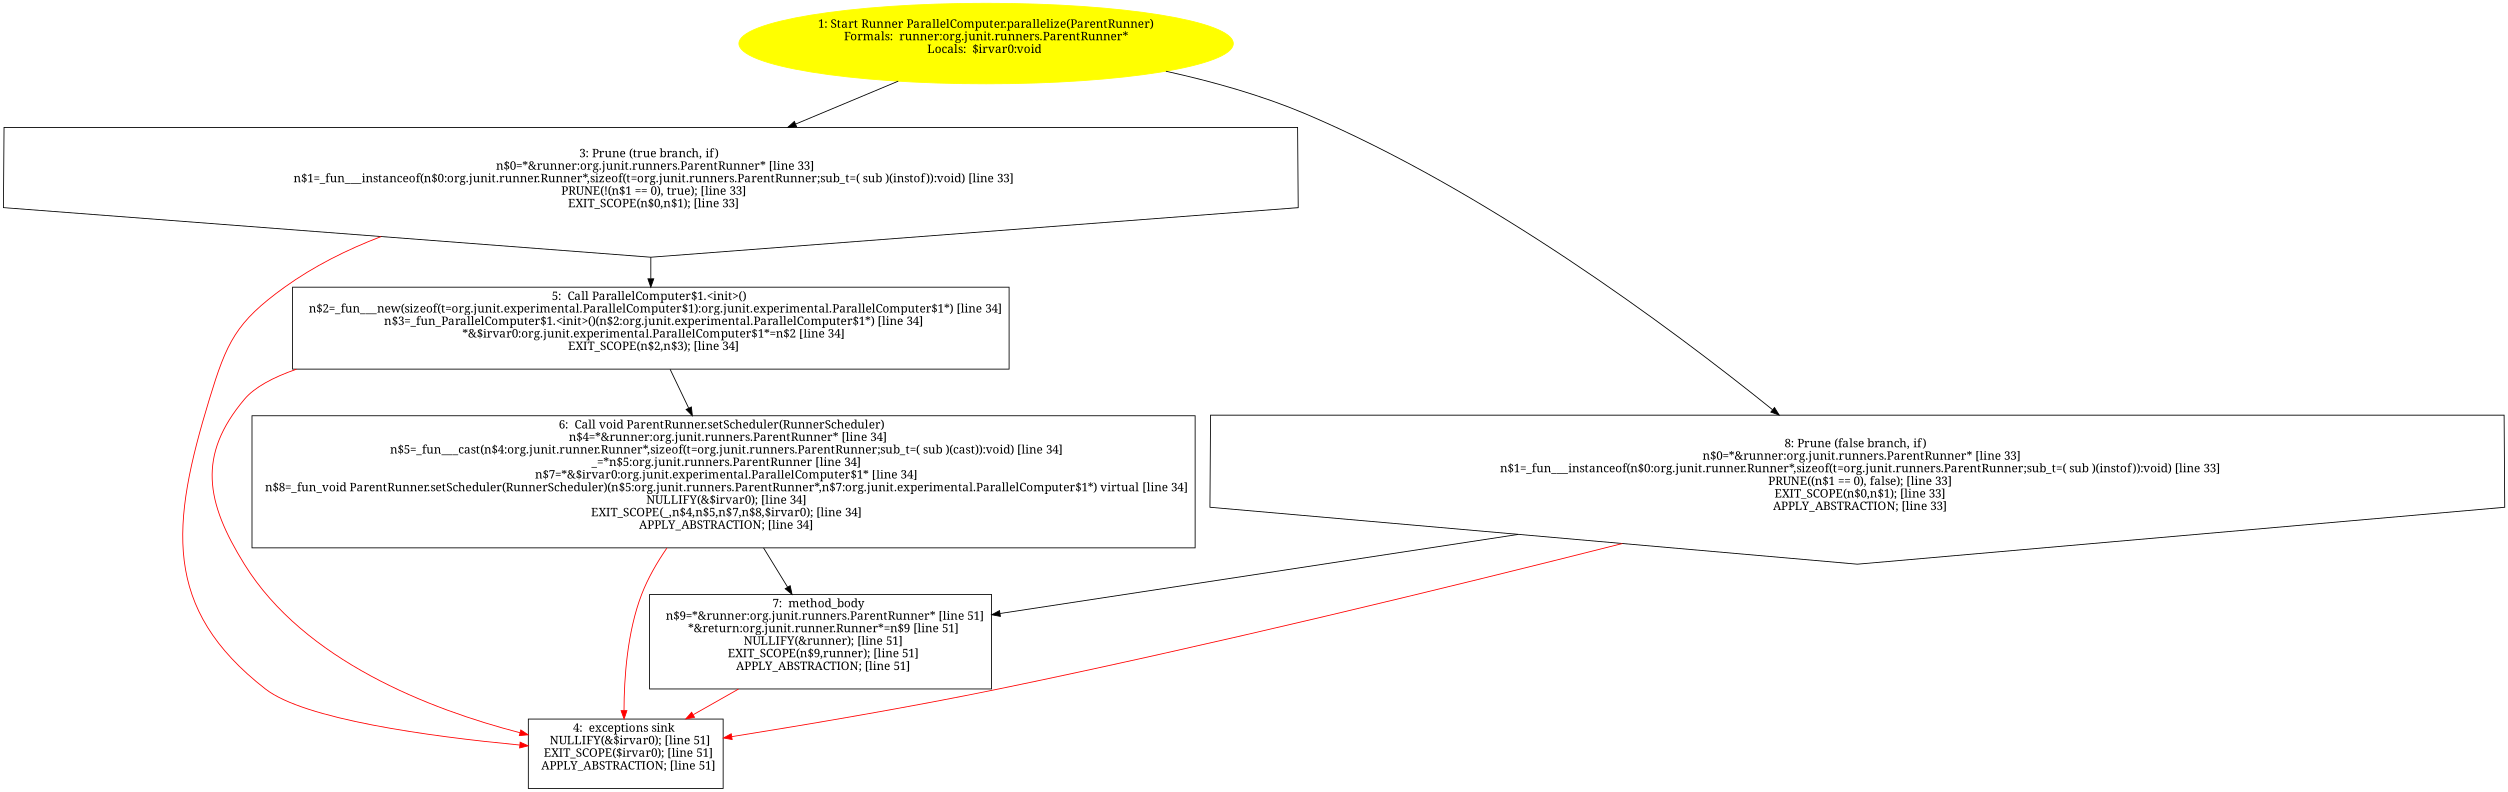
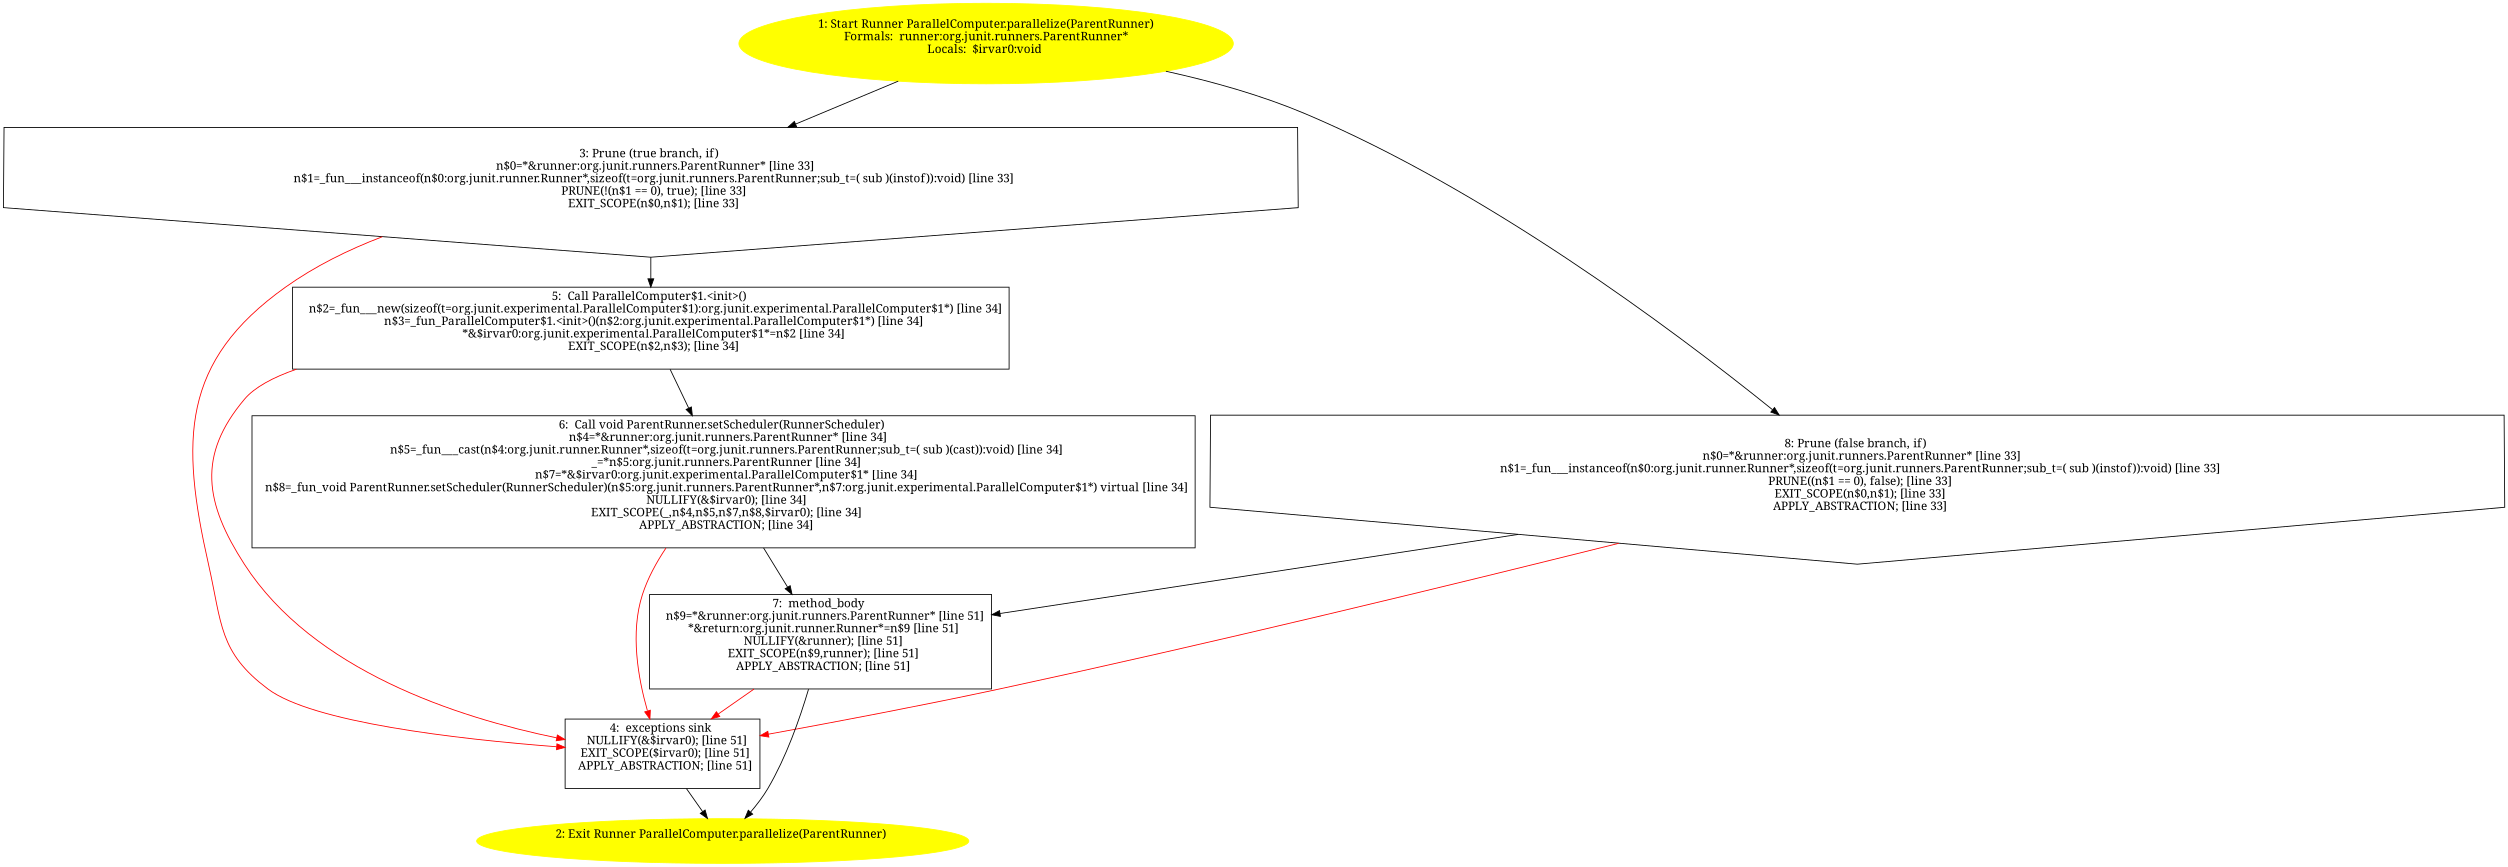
  digraph {
    fontname="Noto Serif"
    node [fontname="Noto Serif" shape=box]
    edge [fontname="Noto Serif"]
    n1 [color=yellow label="1: Start Runner ParallelComputer.parallelize(ParentRunner)\nFormals:  runner:org.junit.runners.ParentRunner*\nLocals:  $irvar0:void \n  " style=filled shape=""]
    n2 [label="3: Prune (true branch, if) \n   n$0=*&runner:org.junit.runners.ParentRunner* [line 33]\n  n$1=_fun___instanceof(n$0:org.junit.runner.Runner*,sizeof(t=org.junit.runners.ParentRunner;sub_t=( sub )(instof)):void) [line 33]\n  PRUNE(!(n$1 == 0), true); [line 33]\n  EXIT_SCOPE(n$0,n$1); [line 33]\n " shape=invhouse]
    n3 [label="8: Prune (false branch, if) \n   n$0=*&runner:org.junit.runners.ParentRunner* [line 33]\n  n$1=_fun___instanceof(n$0:org.junit.runner.Runner*,sizeof(t=org.junit.runners.ParentRunner;sub_t=( sub )(instof)):void) [line 33]\n  PRUNE((n$1 == 0), false); [line 33]\n  EXIT_SCOPE(n$0,n$1); [line 33]\n  APPLY_ABSTRACTION; [line 33]\n " shape=invhouse]
    n4 [label="5:  Call ParallelComputer$1.<init>() \n   n$2=_fun___new(sizeof(t=org.junit.experimental.ParallelComputer$1):org.junit.experimental.ParallelComputer$1*) [line 34]\n  n$3=_fun_ParallelComputer$1.<init>()(n$2:org.junit.experimental.ParallelComputer$1*) [line 34]\n  *&$irvar0:org.junit.experimental.ParallelComputer$1*=n$2 [line 34]\n  EXIT_SCOPE(n$2,n$3); [line 34]\n "]
    n5 [label="4:  exceptions sink \n   NULLIFY(&$irvar0); [line 51]\n  EXIT_SCOPE($irvar0); [line 51]\n  APPLY_ABSTRACTION; [line 51]\n "]
    n6 [label="7:  method_body \n   n$9=*&runner:org.junit.runners.ParentRunner* [line 51]\n  *&return:org.junit.runner.Runner*=n$9 [line 51]\n  NULLIFY(&runner); [line 51]\n  EXIT_SCOPE(n$9,runner); [line 51]\n  APPLY_ABSTRACTION; [line 51]\n "]
+   n7 [color=yellow label="2: Exit Runner ParallelComputer.parallelize(ParentRunner) \n  " style=filled shape=""]
    n8 [label="6:  Call void ParentRunner.setScheduler(RunnerScheduler) \n   n$4=*&runner:org.junit.runners.ParentRunner* [line 34]\n  n$5=_fun___cast(n$4:org.junit.runner.Runner*,sizeof(t=org.junit.runners.ParentRunner;sub_t=( sub )(cast)):void) [line 34]\n  _=*n$5:org.junit.runners.ParentRunner [line 34]\n  n$7=*&$irvar0:org.junit.experimental.ParallelComputer$1* [line 34]\n  n$8=_fun_void ParentRunner.setScheduler(RunnerScheduler)(n$5:org.junit.runners.ParentRunner*,n$7:org.junit.experimental.ParallelComputer$1*) virtual [line 34]\n  NULLIFY(&$irvar0); [line 34]\n  EXIT_SCOPE(_,n$4,n$5,n$7,n$8,$irvar0); [line 34]\n  APPLY_ABSTRACTION; [line 34]\n "]
    n1 -> n2
    n1 -> n3
    n2 -> n4
    n2 -> n5 [color=red]
    n3 -> n5 [color=red]
    n3 -> n6
    n4 -> n5 [color=red]
    n4 -> n8
+   n5 -> n7
    n6 -> n5 [color=red]
+   n6 -> n7
    n8 -> n5 [color=red]
    n8 -> n6
  }
